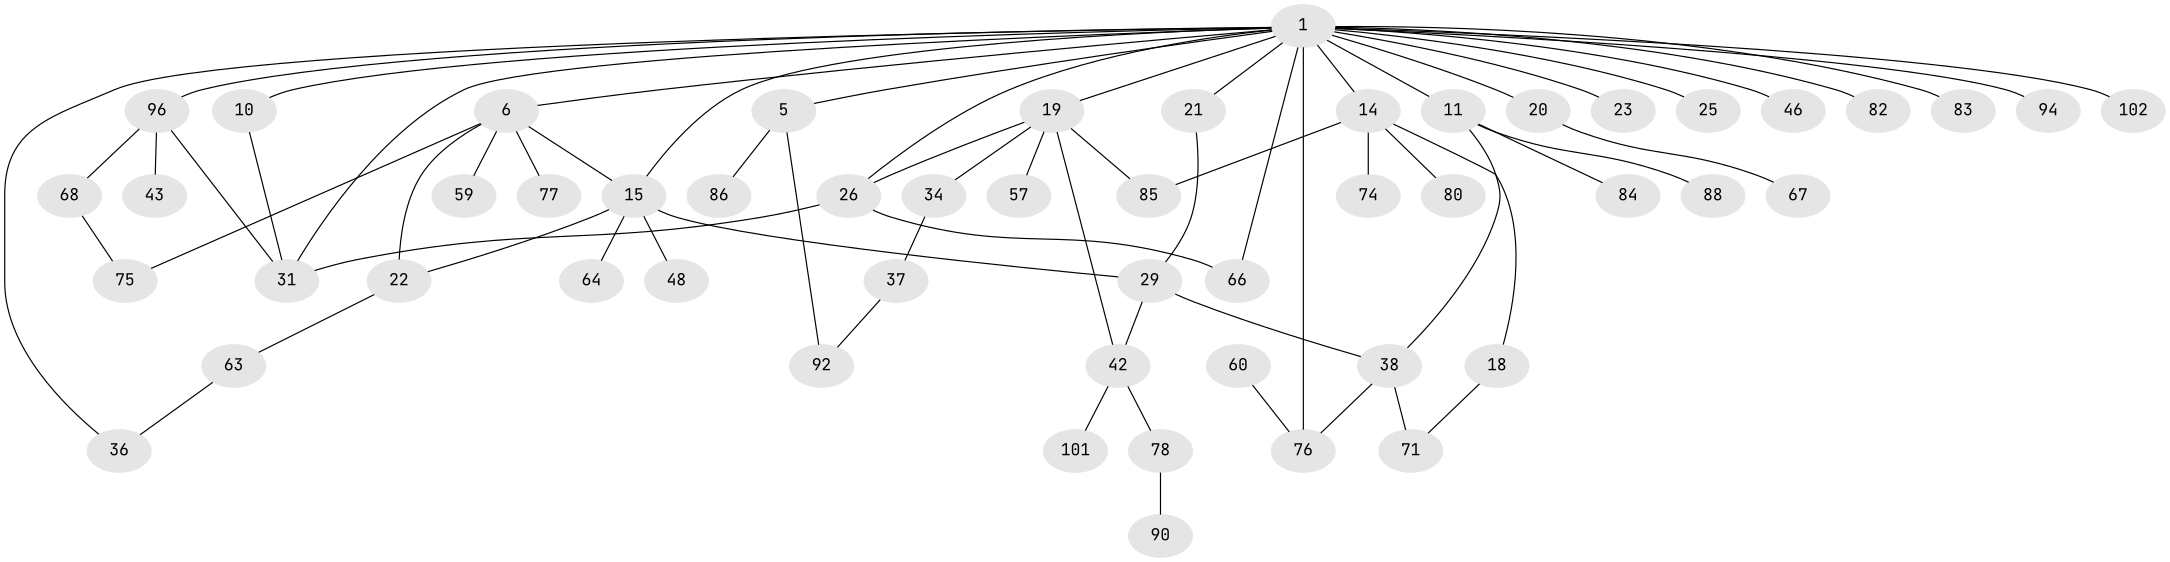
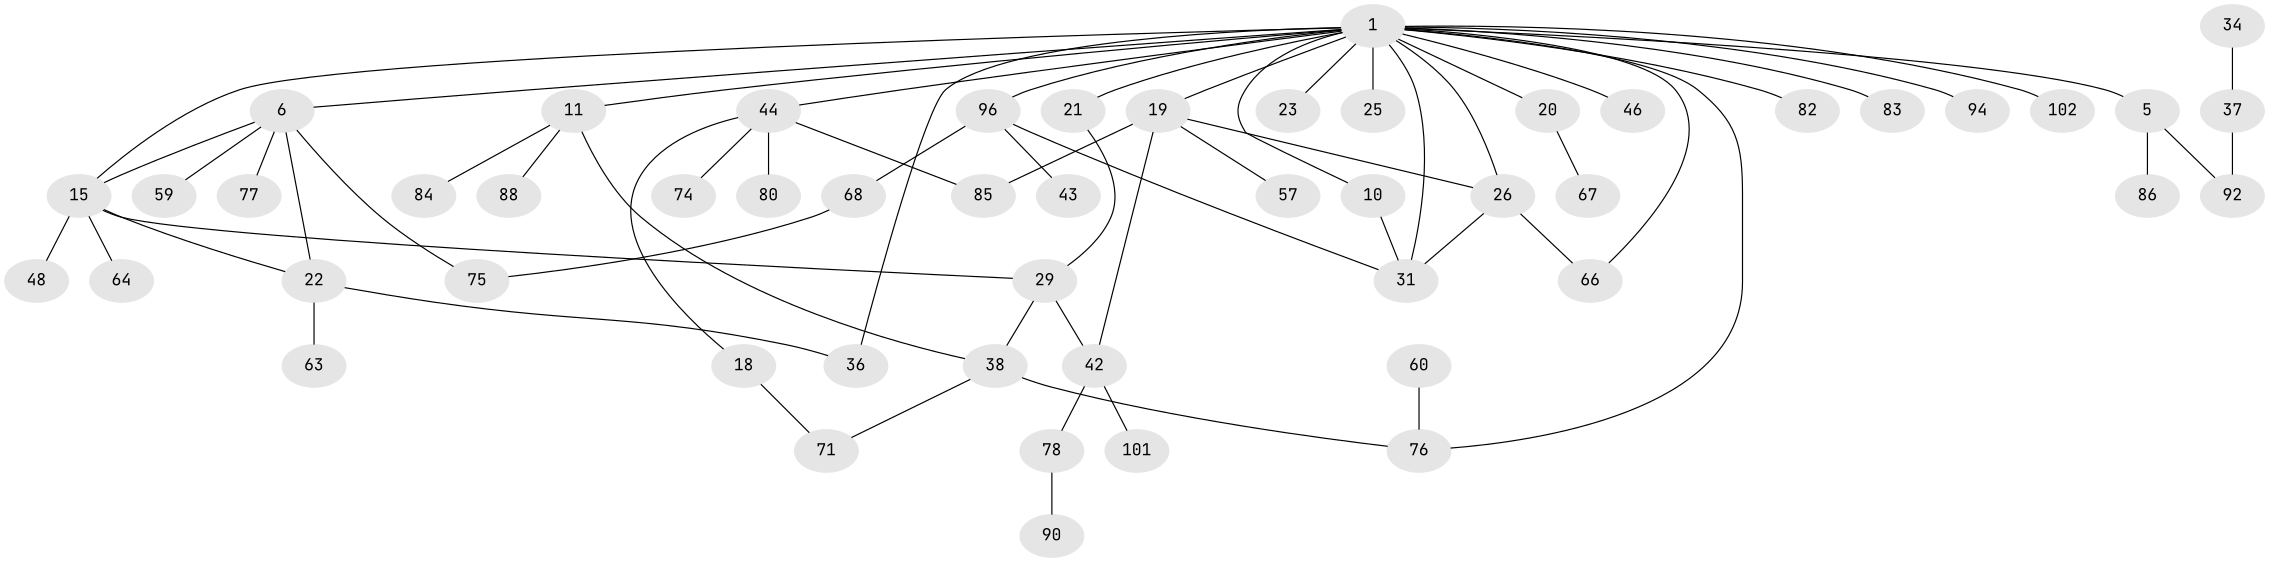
  graph {
    fontname="JetBrains Mono"
    node [color=gray90 fontname="JetBrains Mono" style=filled]
    edge [fontname="JetBrains Mono"]
    1 [super="+2+4"]
    5 [super="+33"]
    6 [super="+39+73+13"]
    10
    11 [super="+53+35+27"]
-   14 [super="+40+17"]
+   14 [super="+40+17" label=44]
    15 [super="+24"]
    n8 [label=96]
    19 [super="+32+41+97+100+47"]
    20
    21 [super="+45"]
    23 [super="+87"]
    25 [super="+61"]
    26 [super="+28+30"]
    31 [super="+79+58+89"]
    36 [super="+55"]
    46
    66
    76
    82
    83
    94
    102
    86
    92
    22 [super="+44+49"]
    59
    75
    77
    38 [super="+93"]
    84
    88
    18 [super="+103"]
    74
    80
    85
    29
    48
    64
    43
    68 [super="+69"]
    34
    42 [super="+99+91+50+65"]
    57
    67 [super="+96"]
    60 [super="+81"]
    63
    71 [super="+104"]
    37
    78
    101
    90
    1 -- 5
    1 -- 6
    1 -- 10
    1 -- 11 [weight=2]
    1 -- 14
    1 -- 15
    1 -- n8
    1 -- 19
    1 -- 20
    1 -- 21
    1 -- 23
    1 -- 25
    1 -- 26
    1 -- 31
    1 -- 36
    1 -- 46
    1 -- 66
    1 -- 76
    1 -- 82
    1 -- 83
    1 -- 94
    1 -- 102
    5 -- 86
    5 -- 92
    6 -- 15
    6 -- 22
    6 -- 59
    6 -- 75
    6 -- 77
    10 -- 31
    11 -- 38
    11 -- 84
    11 -- 88
    14 -- 18
    14 -- 74
    14 -- 80
    14 -- 85
    15 -- 22
    15 -- 29
    15 -- 48
    15 -- 64
    n8 -- 31
    n8 -- 43
    n8 -- 68
    19 -- 26
    19 -- 85
-   19 -- 34
    19 -- 42
    19 -- 57
    20 -- 67
    21 -- 29
    26 -- 31
    26 -- 66
-   63 -- 36
+   22 -- 36
    22 -- 63
    38 -- 76
    38 -- 71
    18 -- 71
    29 -- 38
    29 -- 42
    68 -- 75
    34 -- 37
    42 -- 78
    42 -- 101
    60 -- 76
    37 -- 92
    78 -- 90
  }
